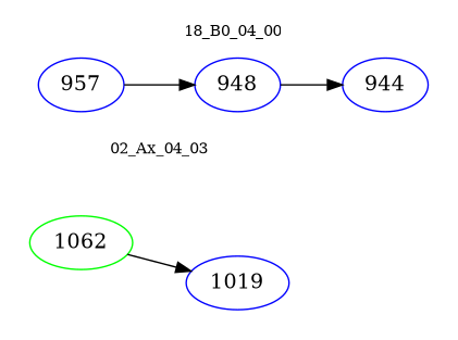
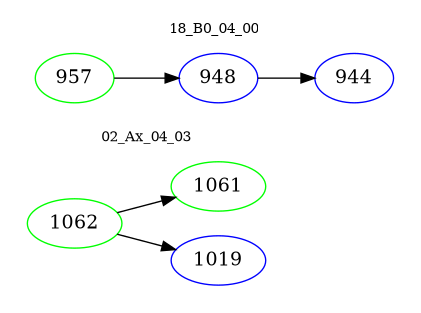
  digraph {
    rankdir=LR
    node [color=green]
    edge [color=black]
    n1 [label=1062]
    n2 [color=blue label=1019]
+   n3 [label=1061]
    n4 [color=blue label=948]
    n5 [color=blue label=944]
-   n6 [color=blue label=957]
+   n6 [label=957]
    subgraph cluster_1 {
      color=white
      fontsize=10
      label="02_Ax_04_03"
      n1
      n2
+     n3
    }
    subgraph cluster_2 {
      color=white
      fontsize=10
      label="18_B0_04_00"
      n4
      n5
      n6
    }
    n1 -> n2
+   n1 -> n3
    n4 -> n5
    n6 -> n4
  }
